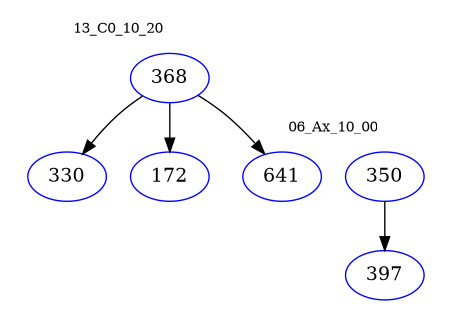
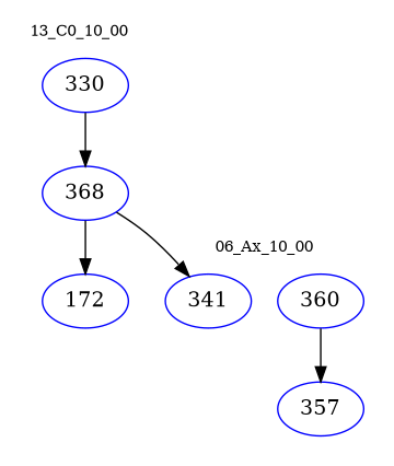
  digraph {
    node [color=blue]
    edge [color=black]
-   n1 [label=350]
-   n2 [label=641]
-   n3 [label=397]
+   n1 [label=360]
+   n2 [label=341]
+   n3 [label=357]
    n4 [label=368]
    n5 [label=330]
    n6 [label=172]
    subgraph cluster_1 {
      color=white
      fontsize=10
      label="06_Ax_10_00"
      n1
      n2
      n3
    }
    subgraph cluster_2 {
      color=white
      fontsize=10
-     label="13_C0_10_20"
+     label="13_C0_10_00"
      n4
      n5
      n6
    }
    n1 -> n3
    n4 -> n2
-   n4 -> n5
+   n5 -> n4
    n4 -> n6
  }
